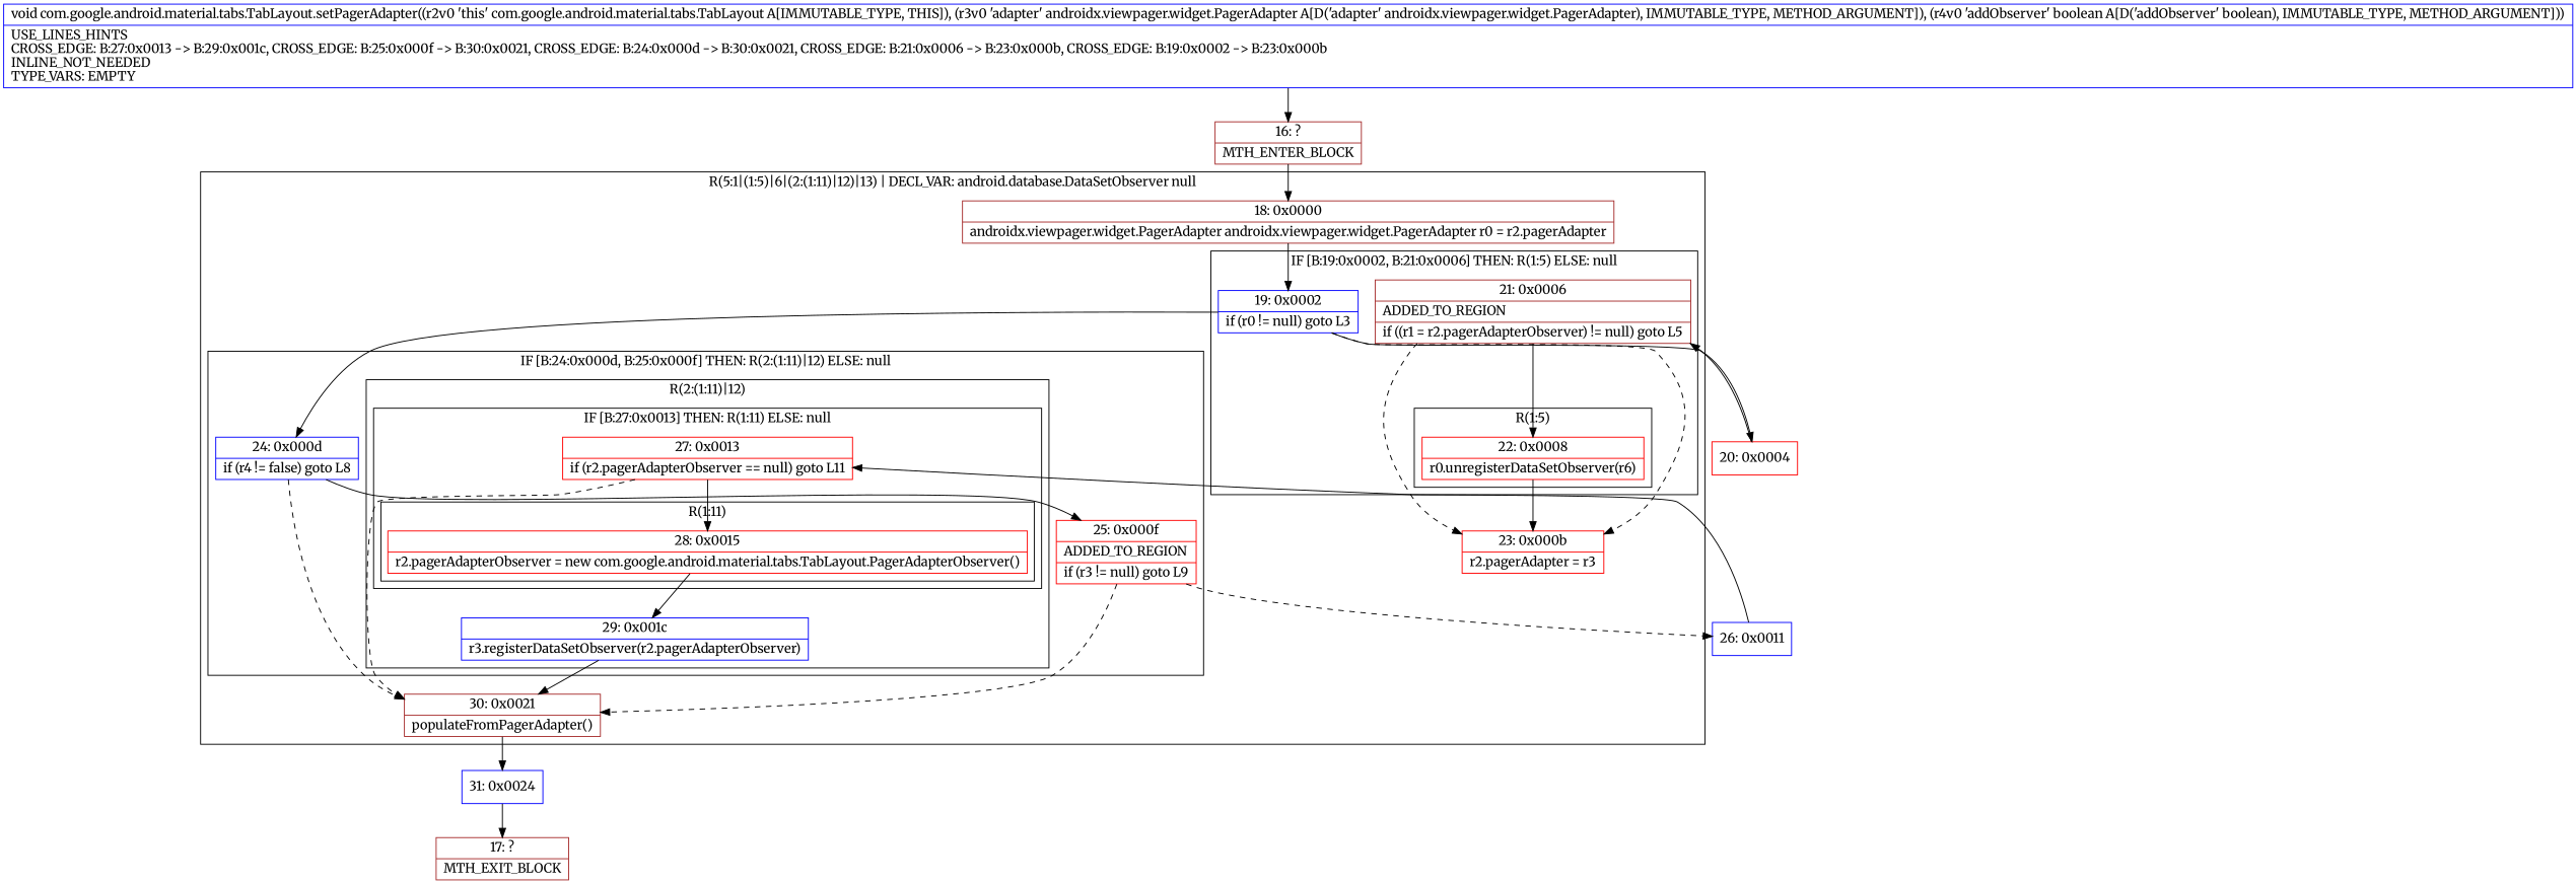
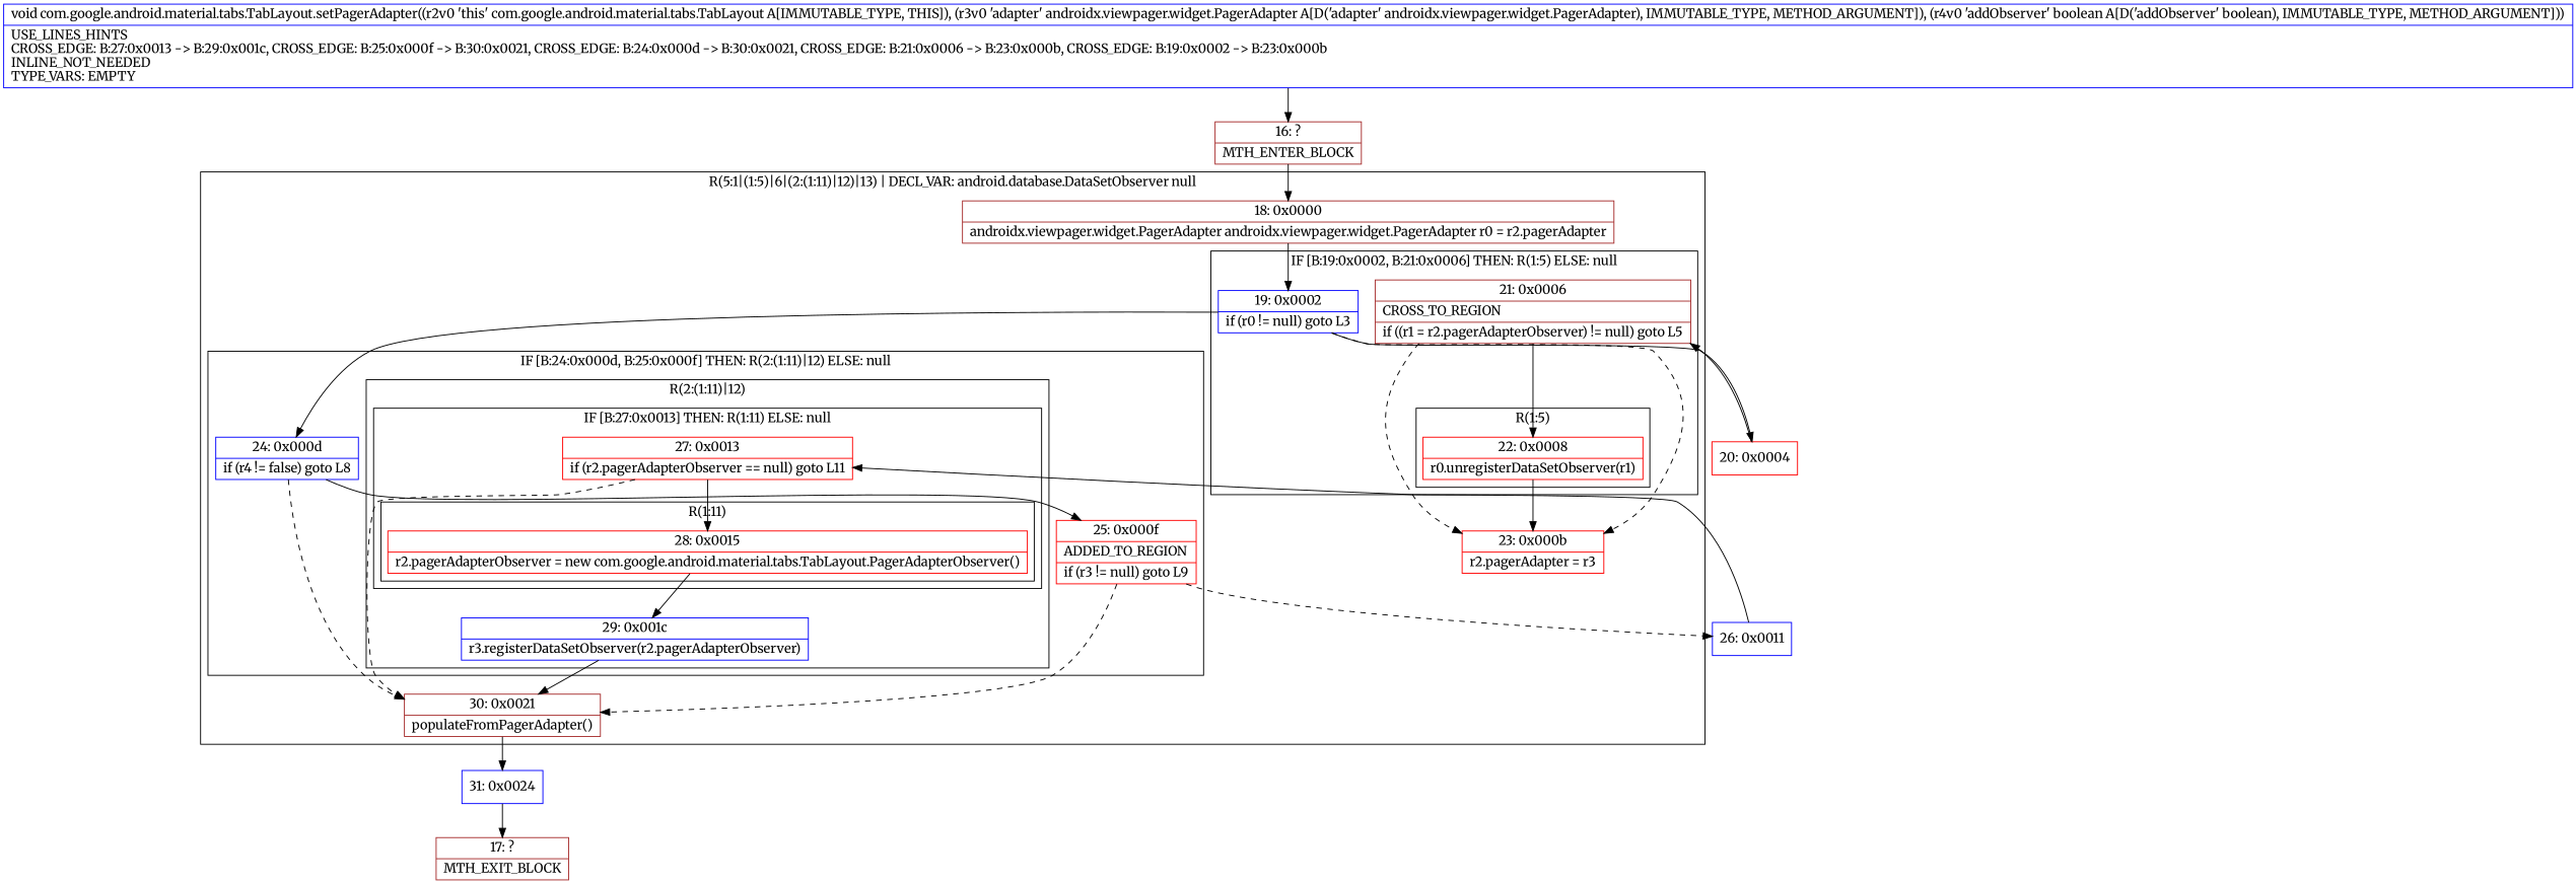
  digraph {
    fontname=Merriweather
    node [color=red fontname=Merriweather shape=record]
    edge [fontname=Merriweather]
-   n1 [label="{22\:\ 0x0008|r0.unregisterDataSetObserver(r6)\l}"]
+   n1 [label="{22\:\ 0x0008|r0.unregisterDataSetObserver(r1)\l}"]
    n2 [color=blue label="{19\:\ 0x0002|if (r0 != null) goto L3\l}"]
-   n3 [color=brown label="{21\:\ 0x0006|ADDED_TO_REGION\l|if ((r1 = r2.pagerAdapterObserver) != null) goto L5\l}"]
+   n3 [color=brown label="{21\:\ 0x0006|CROSS_TO_REGION\l|if ((r1 = r2.pagerAdapterObserver) != null) goto L5\l}"]
    n4 [label="{28\:\ 0x0015|r2.pagerAdapterObserver = new com.google.android.material.tabs.TabLayout.PagerAdapterObserver()\l}"]
    n5 [label="{27\:\ 0x0013|if (r2.pagerAdapterObserver == null) goto L11\l}"]
    n6 [color=blue label="{29\:\ 0x001c|r3.registerDataSetObserver(r2.pagerAdapterObserver)\l}"]
    n7 [color=blue label="{24\:\ 0x000d|if (r4 != false) goto L8\l}"]
    n8 [label="{25\:\ 0x000f|ADDED_TO_REGION\l|if (r3 != null) goto L9\l}"]
    n9 [color=brown label="{18\:\ 0x0000|androidx.viewpager.widget.PagerAdapter androidx.viewpager.widget.PagerAdapter r0 = r2.pagerAdapter\l}"]
    n10 [label="{23\:\ 0x000b|r2.pagerAdapter = r3\l}"]
    n11 [color=brown label="{30\:\ 0x0021|populateFromPagerAdapter()\l}"]
    n12 [label="{20\:\ 0x0004}"]
    n13 [color=blue label="{26\:\ 0x0011}"]
    n14 [color=blue label="{31\:\ 0x0024}"]
    n15 [color=brown label="{17\:\ ?|MTH_EXIT_BLOCK\l}"]
    n16 [color=brown label="{16\:\ ?|MTH_ENTER_BLOCK\l}"]
    n17 [color=blue label="{void com.google.android.material.tabs.TabLayout.setPagerAdapter((r2v0 'this' com.google.android.material.tabs.TabLayout A[IMMUTABLE_TYPE, THIS]), (r3v0 'adapter' androidx.viewpager.widget.PagerAdapter A[D('adapter' androidx.viewpager.widget.PagerAdapter), IMMUTABLE_TYPE, METHOD_ARGUMENT]), (r4v0 'addObserver' boolean A[D('addObserver' boolean), IMMUTABLE_TYPE, METHOD_ARGUMENT]))  | USE_LINES_HINTS\lCROSS_EDGE: B:27:0x0013 \-\> B:29:0x001c, CROSS_EDGE: B:25:0x000f \-\> B:30:0x0021, CROSS_EDGE: B:24:0x000d \-\> B:30:0x0021, CROSS_EDGE: B:21:0x0006 \-\> B:23:0x000b, CROSS_EDGE: B:19:0x0002 \-\> B:23:0x000b\lINLINE_NOT_NEEDED\lTYPE_VARS: EMPTY\l}"]
    subgraph cluster_1 {
      label="R(5:1|(1:5)|6|(2:(1:11)|12)|13) | DECL_VAR: android.database.DataSetObserver null\l"
      n9
      n10
      n11
      subgraph cluster_2 {
        label="IF [B:19:0x0002, B:21:0x0006] THEN: R(1:5) ELSE: null"
        n2
        n3
        subgraph cluster_3 {
          label="R(1:5)"
          n1
        }
      }
      subgraph cluster_4 {
        label="IF [B:24:0x000d, B:25:0x000f] THEN: R(2:(1:11)|12) ELSE: null"
        n7
        n8
        subgraph cluster_5 {
          label="R(2:(1:11)|12)"
          n6
          subgraph cluster_6 {
            label="IF [B:27:0x0013] THEN: R(1:11) ELSE: null"
            n5
            subgraph cluster_7 {
              label="R(1:11)"
              n4
            }
          }
        }
      }
    }
    n1 -> n10
    n2 -> n7
    n2 -> n10 [style=dashed]
    n2 -> n12
    n3 -> n1
    n3 -> n10 [style=dashed]
    n4 -> n6
    n5 -> n4
    n5 -> n11 [style=dashed]
    n6 -> n11
    n7 -> n8
    n7 -> n11 [style=dashed]
    n8 -> n11 [style=dashed]
    n8 -> n13 [style=dashed]
    n9 -> n2
    n11 -> n14
    n12 -> n3
    n13 -> n5
    n14 -> n15
    n16 -> n9
    n17 -> n16
  }
